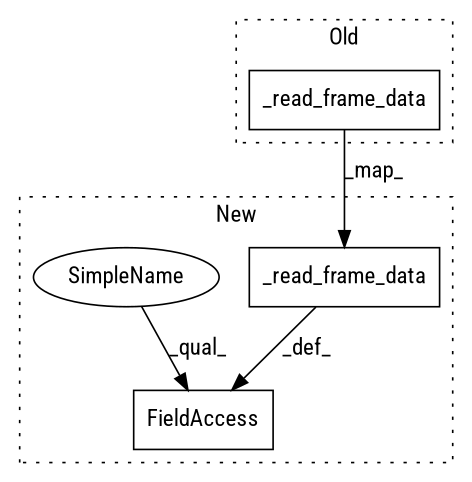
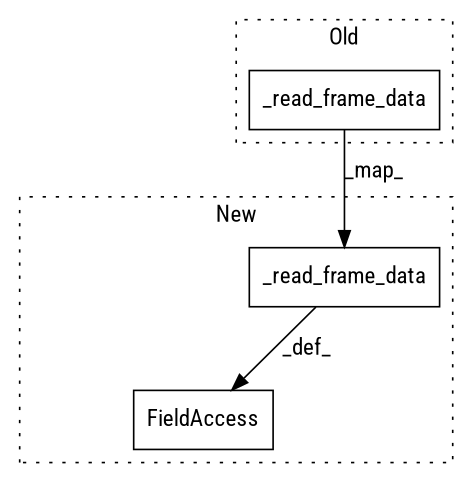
  digraph {
    fontname="Roboto Condensed"
    node [a=32 l=18 s=8903 shape=box fontname="Roboto Condensed"]
    edge [fontname="Roboto Condensed"]
    n1 [label=_read_frame_data s=8273]
    n2 [a=22 l=14 label=FieldAccess]
-   n3 [a=42 l=4 label=SimpleName shape=ellipse]
    n4 [label=_read_frame_data s=8246]
    subgraph cluster_1 {
      label=New
      style=dotted
      n1
      n2
-     n3
    }
    subgraph cluster_2 {
      label=Old
      style=dotted
      n4
    }
    n1 -> n2 [label=_def_]
-   n3 -> n2 [label=_qual_]
    n4 -> n1 [label=_map_]
  }
